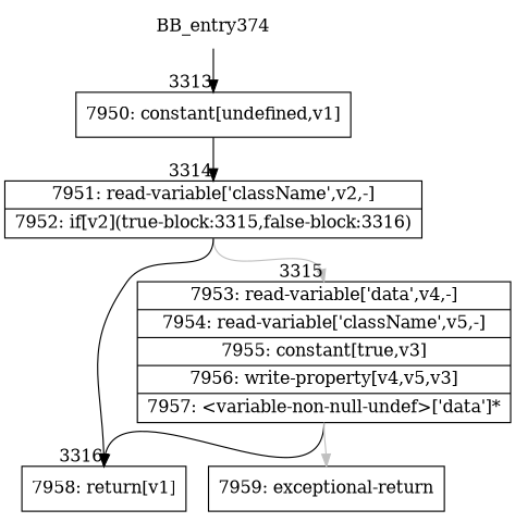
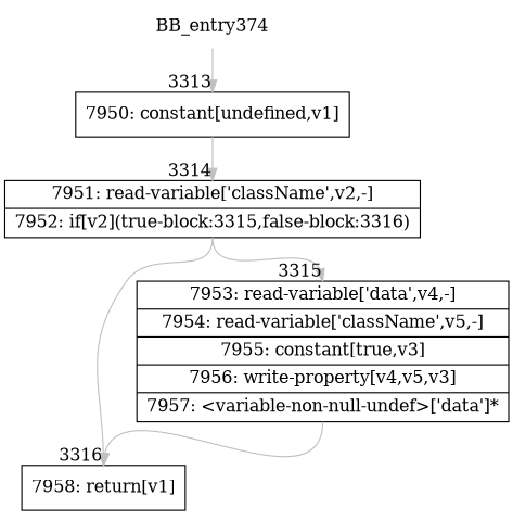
  digraph {
    rankdir=TD
    node [shape=record]
    edge [headport=n tailport=s]
    n1 [label=BB_entry374 shape=none]
    n2 [label="{7950: constant[undefined,v1]}"]
    n3 [label="{7951: read-variable['className',v2,-]|7952: if[v2](true-block:3315,false-block:3316)}"]
    n4 [label="{7953: read-variable['data',v4,-]|7954: read-variable['className',v5,-]|7955: constant[true,v3]|7956: write-property[v4,v5,v3]|7957: \<variable-non-null-undef\>['data']*}"]
    n5 [label="{7958: return[v1]}"]
-   n6 [label="{7959: exceptional-return}"]
-   n1 -> n2 [headlabel="    3313"]
-   n2 -> n3 [headlabel="      3314"]
+   n1 -> n2 [headlabel="    3313" color=gray]
+   n2 -> n3 [headlabel="      3314" color=gray]
    n3 -> n4 [color=gray headlabel="      3315"]
-   n3 -> n5 [headlabel="      3316"]
-   n4 -> n5
-   n4 -> n6 [color=gray]
+   n3 -> n5 [headlabel="      3316" color=gray]
+   n4 -> n5 [color=gray]
  }
